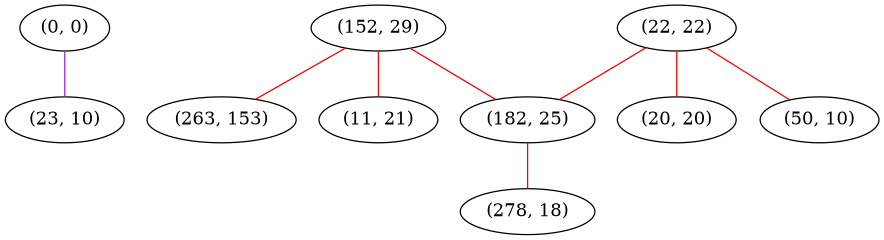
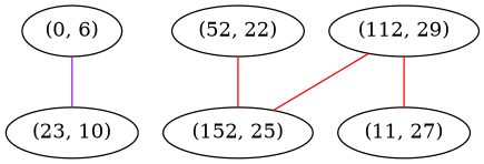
  graph {
    edge [color=red weight=1]
-   "(0, 0)"
+   "(0, 0)" [label="(0, 6)"]
    "(23, 10)"
-   "(152, 29)"
-   "(263, 153)"
-   "(152, 25)" [label="(182, 25)"]
-   "(11, 27)" [label="(11, 21)"]
-   "(278, 18)"
-   "(52, 22)" [label="(22, 22)"]
-   "(20, 20)"
-   "(50, 10)"
+   "(152, 29)" [label="(112, 29)"]
+   "(152, 25)"
+   "(11, 27)"
+   "(52, 22)"
    "(0, 0)" -- "(23, 10)" [color=purple weight=4]
-   "(152, 29)" -- "(263, 153)"
    "(152, 29)" -- "(152, 25)"
    "(152, 29)" -- "(11, 27)"
-   "(152, 25)" -- "(278, 18)"
    "(52, 22)" -- "(152, 25)"
-   "(52, 22)" -- "(20, 20)"
-   "(52, 22)" -- "(50, 10)"
  }
